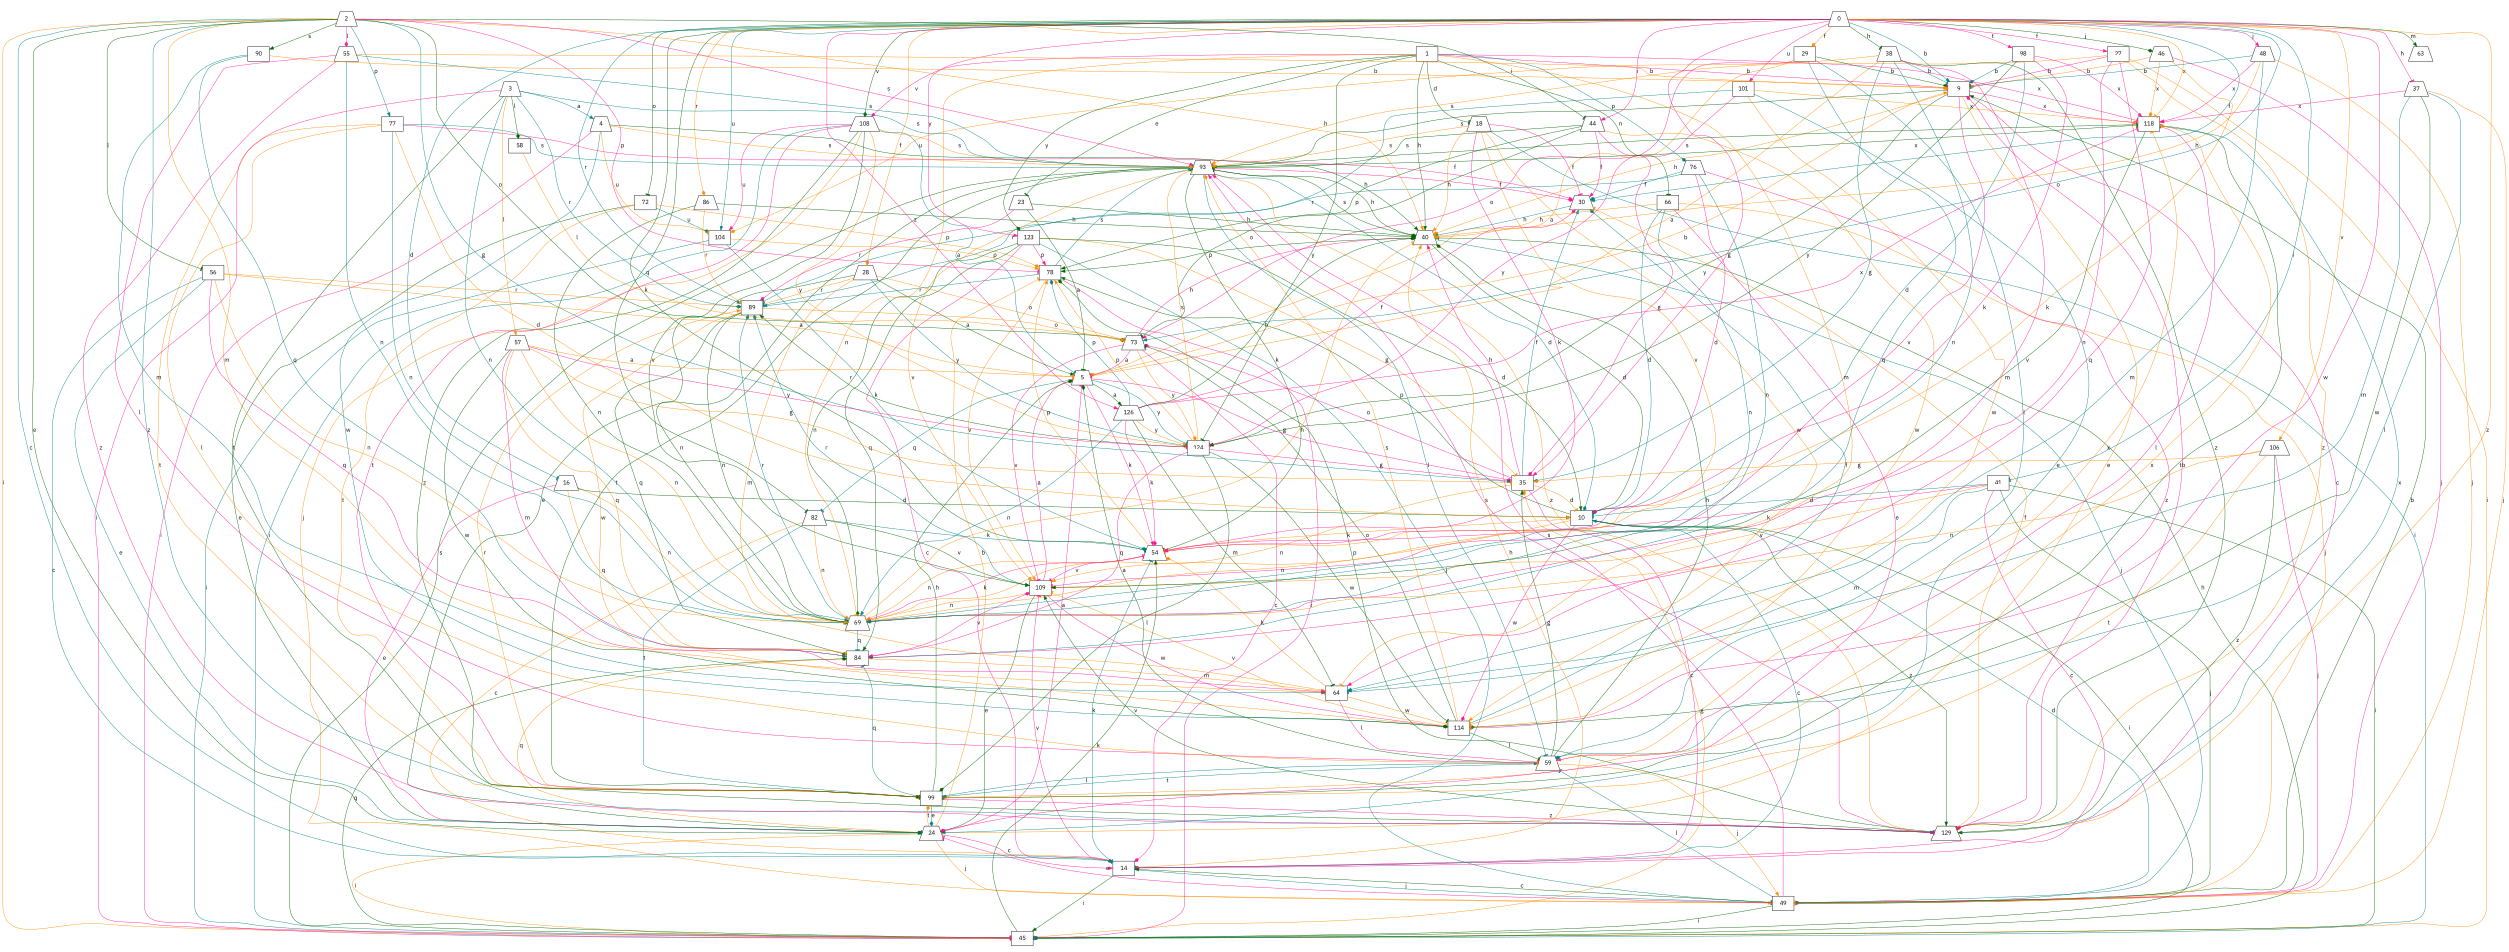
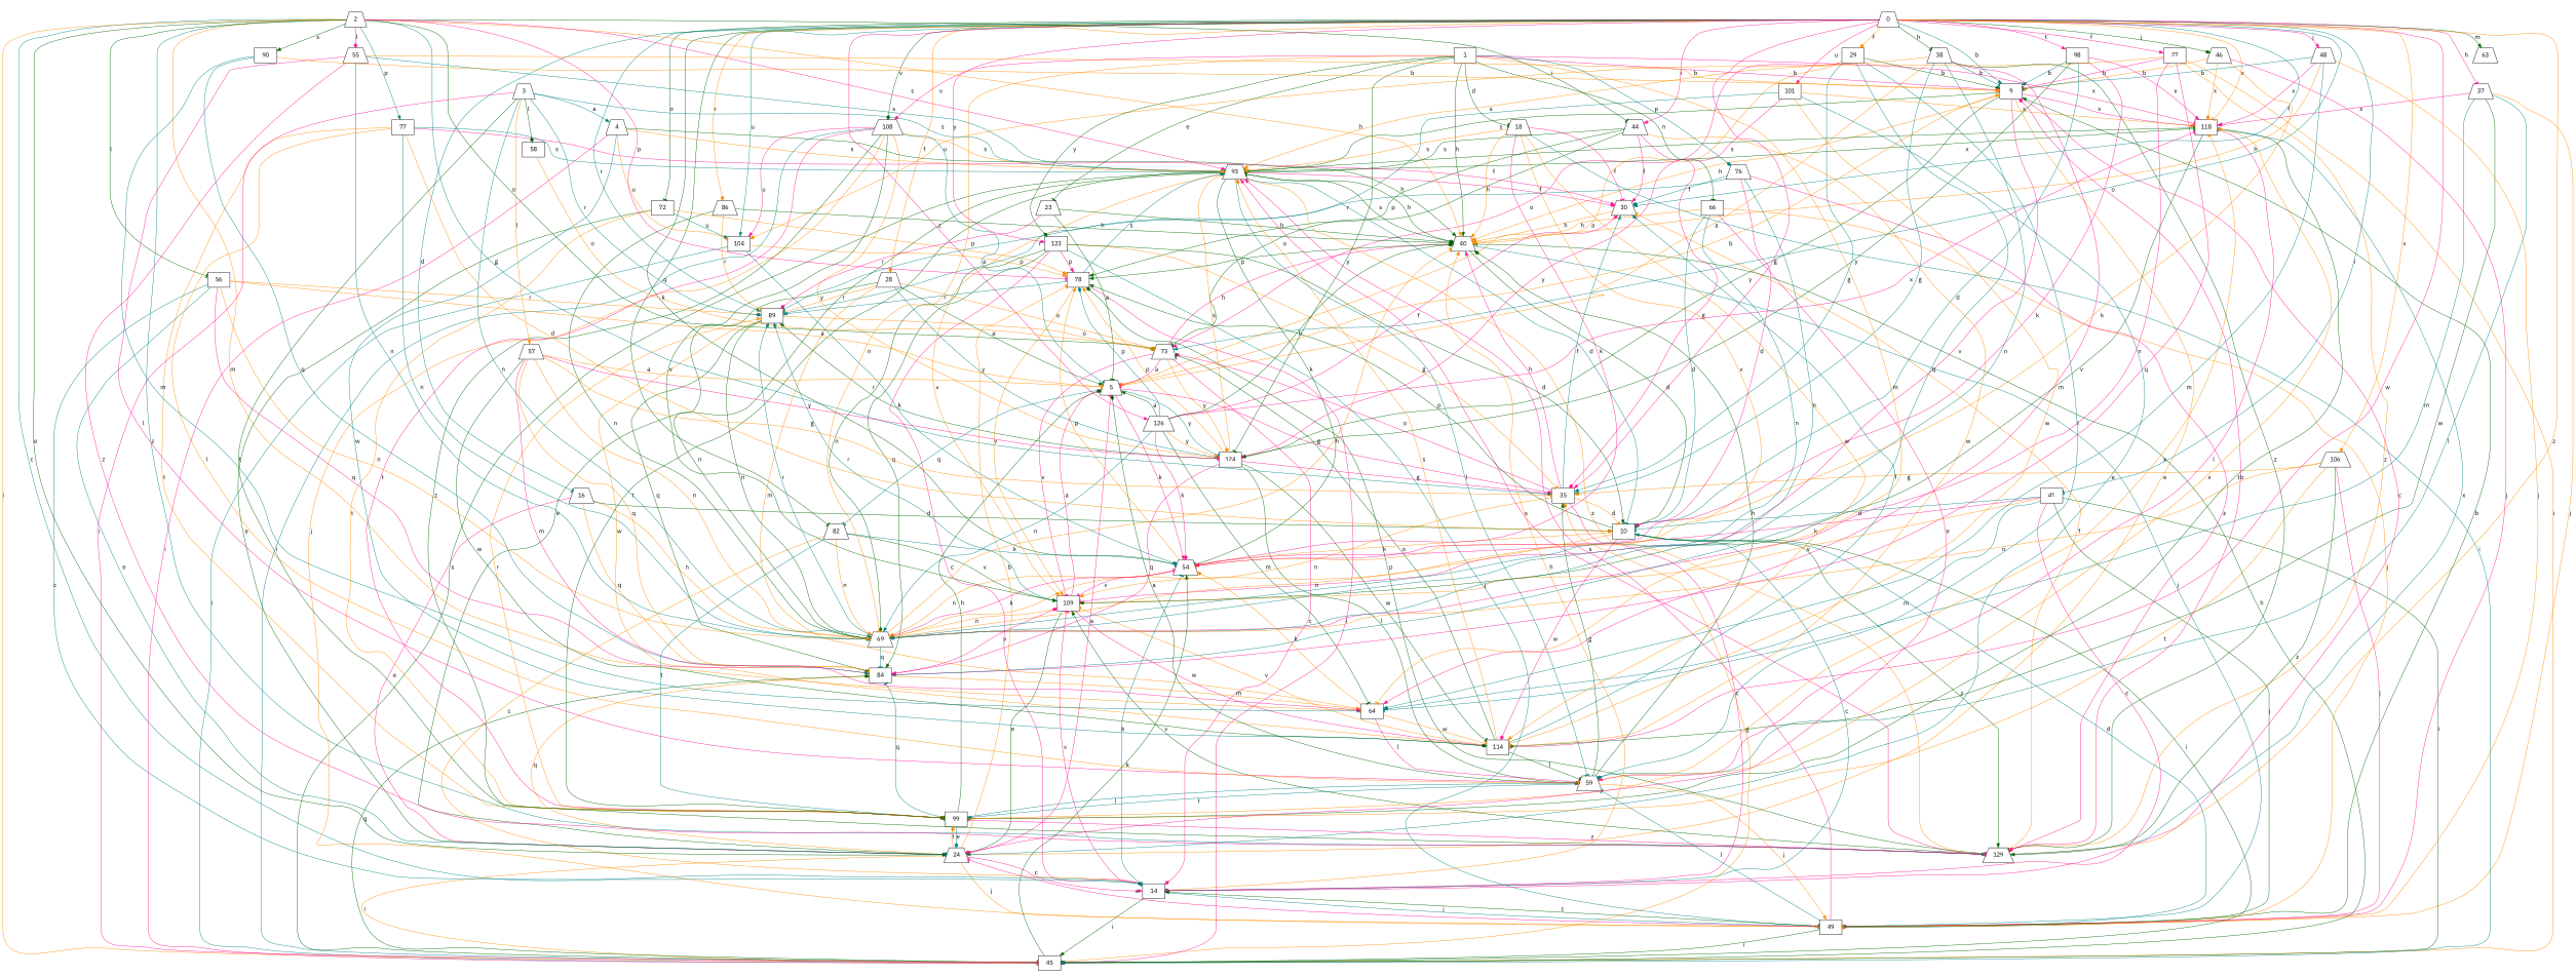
  strict digraph {
    fontname="IBM Plex Sans"
    node [fontname="IBM Plex Sans" shape=trapezium]
    edge [arrowhead=normal color=darkorange fontname="IBM Plex Sans"]
    9 [shape=box]
    0
    16
    27 [shape=box]
    28
    29 [shape=box]
    30
    35 [shape=box]
    37
    38
    41 [shape=box]
    44
    46
    48
    54
    63
    72 [shape=box]
    73
    82
    86
    89 [shape=box]
    98 [shape=box]
    101 [shape=box]
    104 [shape=box]
    106
    108
    114 [shape=box]
    118 [shape=box]
    123 [shape=box]
    126
    129
    40
    124 [shape=box]
    14 [shape=box]
    24
    93
    109 [shape=box]
    69
    n39 [label=10 shape=box]
    84 [shape=box]
    45 [shape=box]
    64 [shape=box]
    5
    59
    49 [shape=box]
    78 [shape=box]
    99 [shape=box]
    1 [shape=box]
    18
    23
    66 [shape=box]
    76
    2
    55
    56 [shape=box]
    77 [shape=box]
    90 [shape=box]
    3
    4
    57
    58 [shape=box]
    9 -> 118 [color=deeppink label=x]
    9 -> 40 [arrowhead=diamond label=h]
    9 -> 124 [color=darkgreen label=y]
    9 -> 14 [arrowhead=diamond color=deeppink label=c]
    9 -> 24 [arrowhead=tee label=e]
    9 -> 93 [color=darkgreen label=s]
    9 -> 109 [arrowhead=tee color=deeppink label=v]
    0 -> 9 [color=teal label=b]
    0 -> 16 [arrowhead=tee color=teal label=d]
    0 -> 27 [color=deeppink label=f]
    0 -> 28 [arrowhead=diamond label=f]
    0 -> 29 [arrowhead=diamond label=f]
    0 -> 30 [color=teal label=f]
    0 -> 35 [color=deeppink label=g]
    0 -> 37 [arrowhead=tee color=deeppink label=h]
    0 -> 38 [arrowhead=tee color=darkgreen label=h]
    0 -> 41 [arrowhead=tee color=teal label=i]
    0 -> 44 [color=deeppink label=i]
    0 -> 46 [arrowhead=diamond color=darkgreen label=j]
    0 -> 48 [color=deeppink label=j]
    0 -> 54 [arrowhead=tee color=darkgreen label=k]
    0 -> 63 [color=darkgreen label=m]
    0 -> 72 [arrowhead=tee color=darkgreen label=o]
    0 -> 73 [color=teal label=o]
    0 -> 82 [arrowhead=tee color=darkgreen label=q]
    0 -> 86 [arrowhead=diamond label=r]
    0 -> 89 [color=teal label=r]
    0 -> 98 [color=deeppink label=t]
    0 -> 101 [color=deeppink label=u]
    0 -> 104 [color=teal label=u]
    0 -> 106 [label=v]
    0 -> 108 [arrowhead=diamond color=darkgreen label=v]
    0 -> 114 [arrowhead=tee color=deeppink label=w]
    0 -> 118 [arrowhead=tee label=x]
    0 -> 123 [color=deeppink label=y]
    0 -> 126 [color=deeppink label=z]
    0 -> 129 [label=z]
    16 -> 24 [arrowhead=tee color=deeppink label=e]
    16 -> 69 [arrowhead=tee label=n]
    16 -> n39 [color=darkgreen label=d]
    16 -> 84 [arrowhead=tee label=q]
    27 -> 9 [arrowhead=tee color=deeppink label=b]
    27 -> 129 [label=z]
    27 -> 93 [label=s]
    27 -> 69 [color=deeppink label=n]
    27 -> 84 [arrowhead=diamond color=deeppink label=q]
    27 -> 45 [arrowhead=diamond label=i]
    28 -> 73 [arrowhead=tee label=o]
    28 -> 89 [arrowhead=tee label=r]
    28 -> 124 [arrowhead=diamond color=teal label=y]
    28 -> 69 [arrowhead=diamond color=darkgreen label=n]
    28 -> 64 [label=m]
    28 -> 5 [color=darkgreen label=a]
    29 -> 9 [arrowhead=diamond color=darkgreen label=b]
+   29 -> 35 [color=teal label=g]
    29 -> 73 [color=deeppink label=o]
    29 -> 84 [color=teal label=q]
    29 -> 5 [arrowhead=diamond label=a]
    29 -> 59 [arrowhead=tee color=teal label=l]
-   30 -> 40 [color=teal label=h]
+   30 -> 40 [label=h]
    35 -> 30 [color=teal label=f]
    35 -> 73 [arrowhead=diamond color=deeppink label=o]
    35 -> 40 [color=deeppink label=h]
    35 -> 14 [arrowhead=diamond color=deeppink label=c]
    35 -> 69 [arrowhead=diamond label=n]
    35 -> n39 [arrowhead=tee label=d]
    37 -> 114 [arrowhead=diamond color=darkgreen label=w]
    37 -> 118 [color=deeppink label=x]
    37 -> 64 [arrowhead=tee color=teal label=m]
    37 -> 59 [arrowhead=diamond color=teal label=l]
    37 -> 49 [arrowhead=diamond label=j]
    38 -> 9 [arrowhead=tee color=teal label=b]
    38 -> 35 [color=teal label=g]
    38 -> 104 [arrowhead=diamond label=u]
    38 -> 129 [arrowhead=tee color=darkgreen label=z]
    38 -> 69 [arrowhead=diamond color=teal label=n]
    38 -> 64 [color=deeppink label=m]
    38 -> 5 [arrowhead=tee label=a]
    41 -> 54 [color=deeppink label=k]
    41 -> 14 [arrowhead=diamond color=deeppink label=c]
    41 -> 109 [label=v]
    41 -> n39 [arrowhead=tee color=teal label=d]
    41 -> 45 [arrowhead=tee color=darkgreen label=i]
    41 -> 64 [color=teal label=m]
    41 -> 49 [arrowhead=tee color=darkgreen label=j]
    44 -> 30 [color=deeppink label=f]
    44 -> 35 [arrowhead=diamond color=deeppink label=g]
    44 -> 73 [arrowhead=tee color=darkgreen label=o]
    44 -> 114 [arrowhead=tee label=w]
    44 -> 93 [arrowhead=tee color=darkgreen label=s]
    44 -> 78 [color=darkgreen label=p]
    46 -> 9 [arrowhead=diamond label=b]
    46 -> 54 [label=k]
    46 -> 118 [arrowhead=diamond label=x]
    46 -> 49 [arrowhead=diamond color=deeppink label=j]
    48 -> 9 [arrowhead=tee color=teal label=b]
    48 -> 118 [color=deeppink label=x]
    48 -> 40 [arrowhead=tee label=h]
    48 -> 64 [color=teal label=m]
    48 -> 49 [arrowhead=tee label=j]
    54 -> 109 [arrowhead=tee color=deeppink label=v]
    54 -> 69 [label=n]
    54 -> 78 [label=p]
    72 -> 104 [arrowhead=diamond color=teal label=u]
    72 -> 24 [color=darkgreen label=e]
    72 -> 78 [arrowhead=diamond label=p]
    72 -> 99 [arrowhead=diamond label=t]
    73 -> 40 [color=deeppink label=h]
    73 -> 124 [arrowhead=diamond label=y]
    73 -> 14 [arrowhead=diamond color=deeppink label=c]
    73 -> 109 [arrowhead=tee color=deeppink label=v]
    73 -> 5 [arrowhead=tee color=deeppink label=a]
    82 -> 54 [arrowhead=tee color=teal label=k]
    82 -> 14 [label=c]
    82 -> 109 [color=darkgreen label=v]
    82 -> 69 [label=n]
    82 -> 99 [arrowhead=tee color=teal label=t]
    86 -> 89 [arrowhead=tee label=r]
    86 -> 40 [arrowhead=tee color=darkgreen label=h]
    86 -> 69 [arrowhead=tee color=darkgreen label=n]
    89 -> 73 [arrowhead=diamond label=o]
    89 -> 114 [arrowhead=diamond label=w]
    89 -> 69 [arrowhead=diamond color=darkgreen label=n]
    89 -> 84 [arrowhead=diamond color=darkgreen label=q]
    98 -> 9 [arrowhead=diamond color=teal label=b]
    98 -> 54 [arrowhead=tee color=deeppink label=k]
    98 -> 118 [color=deeppink label=x]
    98 -> 124 [color=darkgreen label=y]
    98 -> n39 [arrowhead=tee color=teal label=d]
    101 -> 89 [arrowhead=tee color=teal label=r]
    101 -> 114 [arrowhead=tee label=w]
    101 -> 118 [label=x]
    101 -> 124 [arrowhead=tee color=deeppink label=y]
    101 -> 24 [color=teal label=e]
    104 -> 54 [arrowhead=diamond color=teal label=k]
    104 -> 45 [arrowhead=tee color=teal label=i]
    104 -> 78 [label=p]
    106 -> 35 [label=g]
    106 -> 129 [color=darkgreen label=z]
    106 -> 69 [label=n]
    106 -> 49 [arrowhead=diamond color=deeppink label=j]
    106 -> 99 [arrowhead=diamond label=t]
    108 -> 104 [color=deeppink label=u]
    108 -> 129 [arrowhead=tee color=darkgreen label=z]
    108 -> 124 [arrowhead=tee label=y]
    108 -> 93 [label=s]
    108 -> 109 [color=darkgreen label=v]
    108 -> 45 [arrowhead=tee color=teal label=i]
    108 -> 5 [arrowhead=tee color=teal label=a]
    108 -> 49 [arrowhead=tee label=j]
    108 -> 99 [arrowhead=diamond color=deeppink label=t]
    114 -> 30 [arrowhead=diamond color=teal label=f]
    114 -> 73 [arrowhead=tee color=darkgreen label=o]
    114 -> 93 [arrowhead=diamond label=s]
    114 -> 109 [arrowhead=tee label=v]
    114 -> 59 [arrowhead=tee color=darkgreen label=l]
    118 -> 93 [arrowhead=tee color=darkgreen label=s]
    118 -> 109 [color=darkgreen label=v]
    118 -> 59 [color=deeppink label=l]
    118 -> 99 [arrowhead=tee color=darkgreen label=t]
    123 -> 35 [arrowhead=tee label=g]
    123 -> 14 [color=deeppink label=c]
    123 -> 69 [arrowhead=diamond color=darkgreen label=n]
    123 -> n39 [color=darkgreen label=d]
    123 -> 84 [color=darkgreen label=q]
    123 -> 49 [arrowhead=tee color=teal label=j]
    123 -> 78 [color=deeppink label=p]
    126 -> 30 [arrowhead=diamond color=deeppink label=f]
    126 -> 54 [arrowhead=diamond color=deeppink label=k]
    126 -> 118 [arrowhead=tee color=deeppink label=x]
    126 -> 40 [arrowhead=diamond color=darkgreen label=h]
    126 -> 124 [label=y]
    126 -> 69 [color=teal label=n]
    126 -> 64 [arrowhead=tee color=darkgreen label=m]
-   5 -> 126 [color=darkgreen label=a]
+   126 -> 5 [color=darkgreen label=a]
    126 -> 78 [arrowhead=diamond color=teal label=p]
    129 -> 9 [arrowhead=diamond color=deeppink label=b]
    129 -> 30 [arrowhead=tee label=f]
    129 -> 118 [arrowhead=tee color=teal label=x]
    129 -> 93 [color=deeppink label=s]
    129 -> 109 [color=darkgreen label=v]
    129 -> 78 [arrowhead=diamond color=darkgreen label=p]
    40 -> 93 [arrowhead=tee color=darkgreen label=s]
    40 -> n39 [arrowhead=diamond color=darkgreen label=d]
    40 -> 49 [color=teal label=j]
    40 -> 78 [color=darkgreen label=p]
    124 -> 35 [arrowhead=diamond color=deeppink label=g]
    124 -> 89 [color=darkgreen label=r]
    124 -> 114 [arrowhead=tee color=darkgreen label=w]
    124 -> 93 [arrowhead=tee label=s]
    124 -> 84 [color=deeppink label=q]
-   124 -> 99 [arrowhead=diamond color=darkgreen label=l]
+   124 -> 59 [arrowhead=diamond color=darkgreen label=l]
    124 -> 78 [label=p]
    14 -> 54 [arrowhead=tee color=teal label=k]
    14 -> 40 [label=h]
    14 -> 109 [arrowhead=tee color=deeppink label=v]
    14 -> 45 [color=darkgreen label=i]
    14 -> 49 [arrowhead=tee color=teal label=j]
    24 -> 14 [color=deeppink label=c]
    24 -> 84 [label=q]
    24 -> 45 [arrowhead=tee label=i]
    24 -> 5 [arrowhead=tee color=deeppink label=a]
    24 -> 49 [label=j]
    24 -> 78 [arrowhead=tee label=b]
    24 -> 99 [arrowhead=diamond label=t]
    93 -> 30 [arrowhead=diamond color=deeppink label=f]
    93 -> 54 [arrowhead=tee color=darkgreen label=k]
    93 -> 118 [arrowhead=tee color=darkgreen label=x]
    93 -> 129 [label=z]
    93 -> 40 [arrowhead=diamond color=darkgreen label=h]
    93 -> 24 [arrowhead=diamond color=darkgreen label=e]
    93 -> 109 [label=v]
-   93 -> n39 [arrowhead=diamond color=teal label=d]
+   93 -> n39 [arrowhead=tee color=teal label=d]
    93 -> 59 [arrowhead=tee color=teal label=l]
    93 -> 99 [arrowhead=tee color=darkgreen label=t]
    109 -> 89 [arrowhead=diamond color=teal label=r]
    109 -> 114 [arrowhead=diamond color=deeppink label=w]
    109 -> 24 [arrowhead=diamond color=darkgreen label=e]
    109 -> 69 [label=n]
    109 -> 5 [color=deeppink label=a]
    69 -> 54 [arrowhead=tee color=deeppink label=k]
    69 -> 89 [arrowhead=diamond color=teal label=r]
    69 -> 40 [arrowhead=tee label=h]
    69 -> 84 [arrowhead=tee color=teal label=q]
    n39 -> 54 [arrowhead=tee label=k]
    n39 -> 114 [arrowhead=diamond color=deeppink label=w]
    n39 -> 129 [color=darkgreen label=z]
    n39 -> 14 [arrowhead=tee color=teal label=c]
    n39 -> 69 [label=n]
    n39 -> 45 [color=darkgreen label=i]
    n39 -> 78 [color=darkgreen label=p]
    84 -> 109 [arrowhead=diamond color=deeppink label=v]
    84 -> 64 [label=m]
    45 -> 35 [arrowhead=diamond label=g]
    45 -> 54 [color=darkgreen label=k]
    45 -> 40 [color=darkgreen label=h]
    45 -> 93 [arrowhead=tee color=darkgreen label=s]
    45 -> 84 [arrowhead=diamond color=darkgreen label=q]
    64 -> 54 [arrowhead=diamond label=k]
    64 -> 114 [arrowhead=tee label=w]
    64 -> 59 [arrowhead=tee color=deeppink label=l]
    5 -> 9 [label=b]
    5 -> 35 [arrowhead=diamond color=deeppink label=g]
    5 -> 54 [color=deeppink label=k]
    5 -> 82 [arrowhead=tee color=teal label=q]
    5 -> 124 [arrowhead=tee color=teal label=y]
    59 -> 35 [color=darkgreen label=g]
    59 -> 118 [arrowhead=tee label=x]
    59 -> 40 [arrowhead=diamond color=darkgreen label=h]
    59 -> 5 [arrowhead=diamond color=darkgreen label=a]
    59 -> 49 [label=j]
    59 -> 99 [color=teal label=t]
    49 -> 9 [color=darkgreen label=b]
    49 -> 14 [color=darkgreen label=c]
    49 -> 24 [arrowhead=tee color=deeppink label=e]
    49 -> 93 [color=deeppink label=s]
    49 -> n39 [color=teal label=d]
    49 -> 45 [arrowhead=diamond color=darkgreen label=i]
    49 -> 59 [arrowhead=tee color=teal label=l]
    78 -> 89 [color=teal label=r]
    78 -> 93 [arrowhead=diamond color=teal label=s]
    78 -> 109 [label=v]
    78 -> 45 [arrowhead=diamond color=deeppink label=i]
    99 -> 89 [label=r]
    99 -> 118 [arrowhead=diamond label=x]
    99 -> 129 [arrowhead=diamond color=deeppink label=z]
    99 -> 24 [arrowhead=diamond color=teal label=e]
    99 -> 84 [arrowhead=tee color=teal label=q]
    99 -> 5 [arrowhead=diamond color=darkgreen label=h]
    99 -> 59 [color=teal label=l]
    1 -> 9 [arrowhead=tee color=deeppink label=b]
    1 -> 108 [color=deeppink label=v]
    1 -> 118 [arrowhead=tee color=deeppink label=x]
    1 -> 123 [arrowhead=diamond color=darkgreen label=y]
    1 -> 40 [color=darkgreen label=h]
    1 -> 124 [arrowhead=tee color=darkgreen label=y]
    1 -> 69 [arrowhead=tee label=n]
    1 -> 64 [arrowhead=tee label=m]
    1 -> 18 [arrowhead=tee color=darkgreen label=d]
    1 -> 23 [arrowhead=tee color=darkgreen label=e]
    1 -> 66 [arrowhead=tee color=darkgreen label=n]
    1 -> 76 [arrowhead=diamond color=teal label=p]
    18 -> 30 [arrowhead=tee color=deeppink label=f]
    18 -> 54 [color=deeppink label=k]
    18 -> 114 [label=w]
    18 -> 40 [label=h]
    18 -> 93 [arrowhead=diamond label=s]
    18 -> 109 [label=v]
    18 -> 45 [arrowhead=diamond color=teal label=i]
    23 -> 89 [arrowhead=diamond color=deeppink label=r]
    23 -> 40 [arrowhead=diamond color=darkgreen label=h]
    23 -> 5 [arrowhead=tee color=darkgreen label=a]
    66 -> 40 [arrowhead=diamond label=h]
    66 -> 24 [arrowhead=diamond color=deeppink label=e]
    66 -> 69 [color=teal label=n]
    66 -> n39 [arrowhead=diamond color=teal label=d]
    66 -> 49 [arrowhead=tee label=j]
    76 -> 30 [arrowhead=diamond color=teal label=f]
    76 -> 89 [arrowhead=tee color=teal label=r]
    76 -> 129 [arrowhead=diamond color=deeppink label=z]
    76 -> 69 [color=teal label=n]
    76 -> n39 [color=deeppink label=d]
    2 -> 35 [color=teal label=g]
    2 -> 44 [arrowhead=tee color=darkgreen label=i]
    2 -> 73 [arrowhead=diamond color=darkgreen label=o]
    2 -> 129 [color=teal label=z]
    2 -> 40 [label=h]
    2 -> 14 [arrowhead=diamond color=teal label=c]
    2 -> 24 [color=darkgreen label=e]
    2 -> 93 [color=deeppink label=s]
    2 -> 45 [arrowhead=tee label=i]
    2 -> 64 [arrowhead=tee label=m]
    2 -> 78 [arrowhead=tee color=deeppink label=p]
    2 -> 55 [arrowhead=diamond color=deeppink label=l]
    2 -> 56 [arrowhead=tee color=darkgreen label=l]
    2 -> 77 [color=teal label=p]
    2 -> 90 [color=darkgreen label=s]
    55 -> 9 [arrowhead=diamond label=b]
    55 -> 129 [arrowhead=tee color=deeppink label=z]
    55 -> 93 [arrowhead=tee color=teal label=s]
    55 -> 69 [arrowhead=diamond color=teal label=n]
    55 -> 59 [arrowhead=tee color=deeppink label=l]
    56 -> 89 [arrowhead=diamond label=r]
    56 -> 14 [arrowhead=tee color=teal label=c]
    56 -> 24 [arrowhead=tee color=teal label=e]
    56 -> 69 [arrowhead=diamond label=n]
    56 -> 84 [color=deeppink label=q]
    56 -> 5 [arrowhead=tee label=a]
    77 -> 30 [color=deeppink label=f]
    77 -> 93 [color=teal label=s]
    77 -> 69 [color=teal label=n]
    77 -> n39 [arrowhead=diamond label=d]
    77 -> 59 [arrowhead=tee label=l]
    77 -> 99 [arrowhead=diamond label=t]
    90 -> 9 [label=b]
    90 -> 84 [arrowhead=diamond color=teal label=q]
    90 -> 64 [color=teal label=m]
    3 -> 89 [arrowhead=diamond color=teal label=r]
    3 -> 93 [arrowhead=diamond color=teal label=s]
    3 -> 69 [color=teal label=n]
    3 -> 45 [arrowhead=tee color=deeppink label=i]
    3 -> 99 [color=darkgreen label=t]
    3 -> 4 [color=teal label=a]
    3 -> 57 [label=l]
    3 -> 58 [arrowhead=diamond color=darkgreen label=l]
    4 -> 104 [arrowhead=tee label=u]
    4 -> 114 [arrowhead=diamond color=teal label=w]
    4 -> 40 [color=darkgreen label=h]
    4 -> 93 [arrowhead=diamond label=s]
    4 -> 45 [arrowhead=tee color=deeppink label=i]
    57 -> 35 [arrowhead=tee label=g]
    57 -> 114 [color=darkgreen label=w]
    57 -> 124 [arrowhead=tee color=deeppink label=y]
    57 -> 69 [label=n]
    57 -> 84 [arrowhead=tee label=q]
    57 -> 64 [color=deeppink label=m]
    57 -> 5 [arrowhead=tee label=a]
-   58 -> 73 [label=l]
+   58 -> 73 [label=o]
  }
